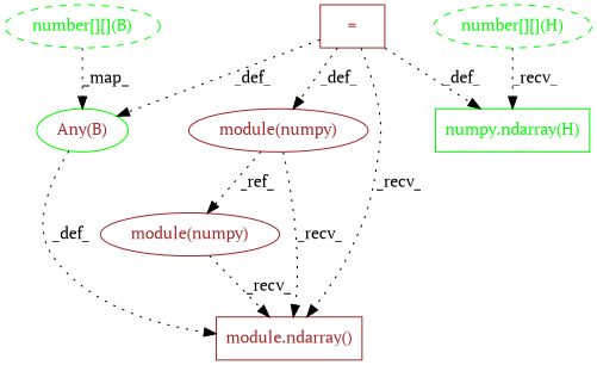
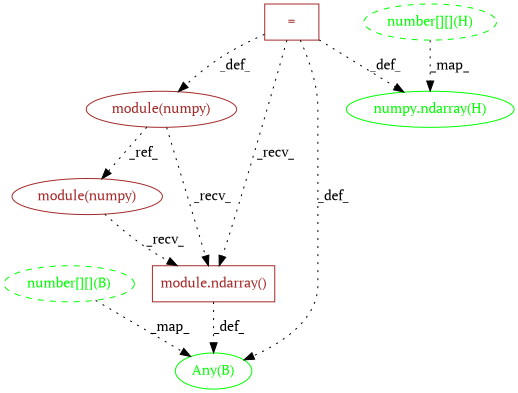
  digraph {
    fontname="PT Serif"
    node [color=green fontcolor=green fontname="PT Serif" shape=ellipse style=solid]
    edge [fontname="PT Serif" style=dotted]
    n1 [label="number[][](B)" style=dashed]
-   n2 [fontcolor=brown label="Any(B)"]
+   n2 [label="Any(B)"]
    n3 [color=brown fontcolor=brown label="module.ndarray()" shape=box]
-   n4 [label="numpy.ndarray(H)" shape=box]
+   n4 [label="numpy.ndarray(H)"]
    n5 [color=brown fontcolor=brown label="module(numpy)"]
    n6 [color=brown fontcolor=brown label="module(numpy)"]
    n7 [color=brown fontcolor=brown label="=" shape=box]
    n8 [label="number[][](H)" style=dashed]
    n1 -> n2 [label=_map_]
-   n2 -> n3 [label=_def_]
+   n3 -> n2 [label=_def_]
    n5 -> n3 [label=_recv_]
    n6 -> n3 [label=_recv_]
    n6 -> n5 [label=_ref_]
    n7 -> n2 [label=_def_]
    n7 -> n3 [label=_recv_]
    n7 -> n4 [label=_def_]
    n7 -> n6 [label=_def_]
-   n8 -> n4 [label=_recv_]
+   n8 -> n4 [label=_map_]
  }
